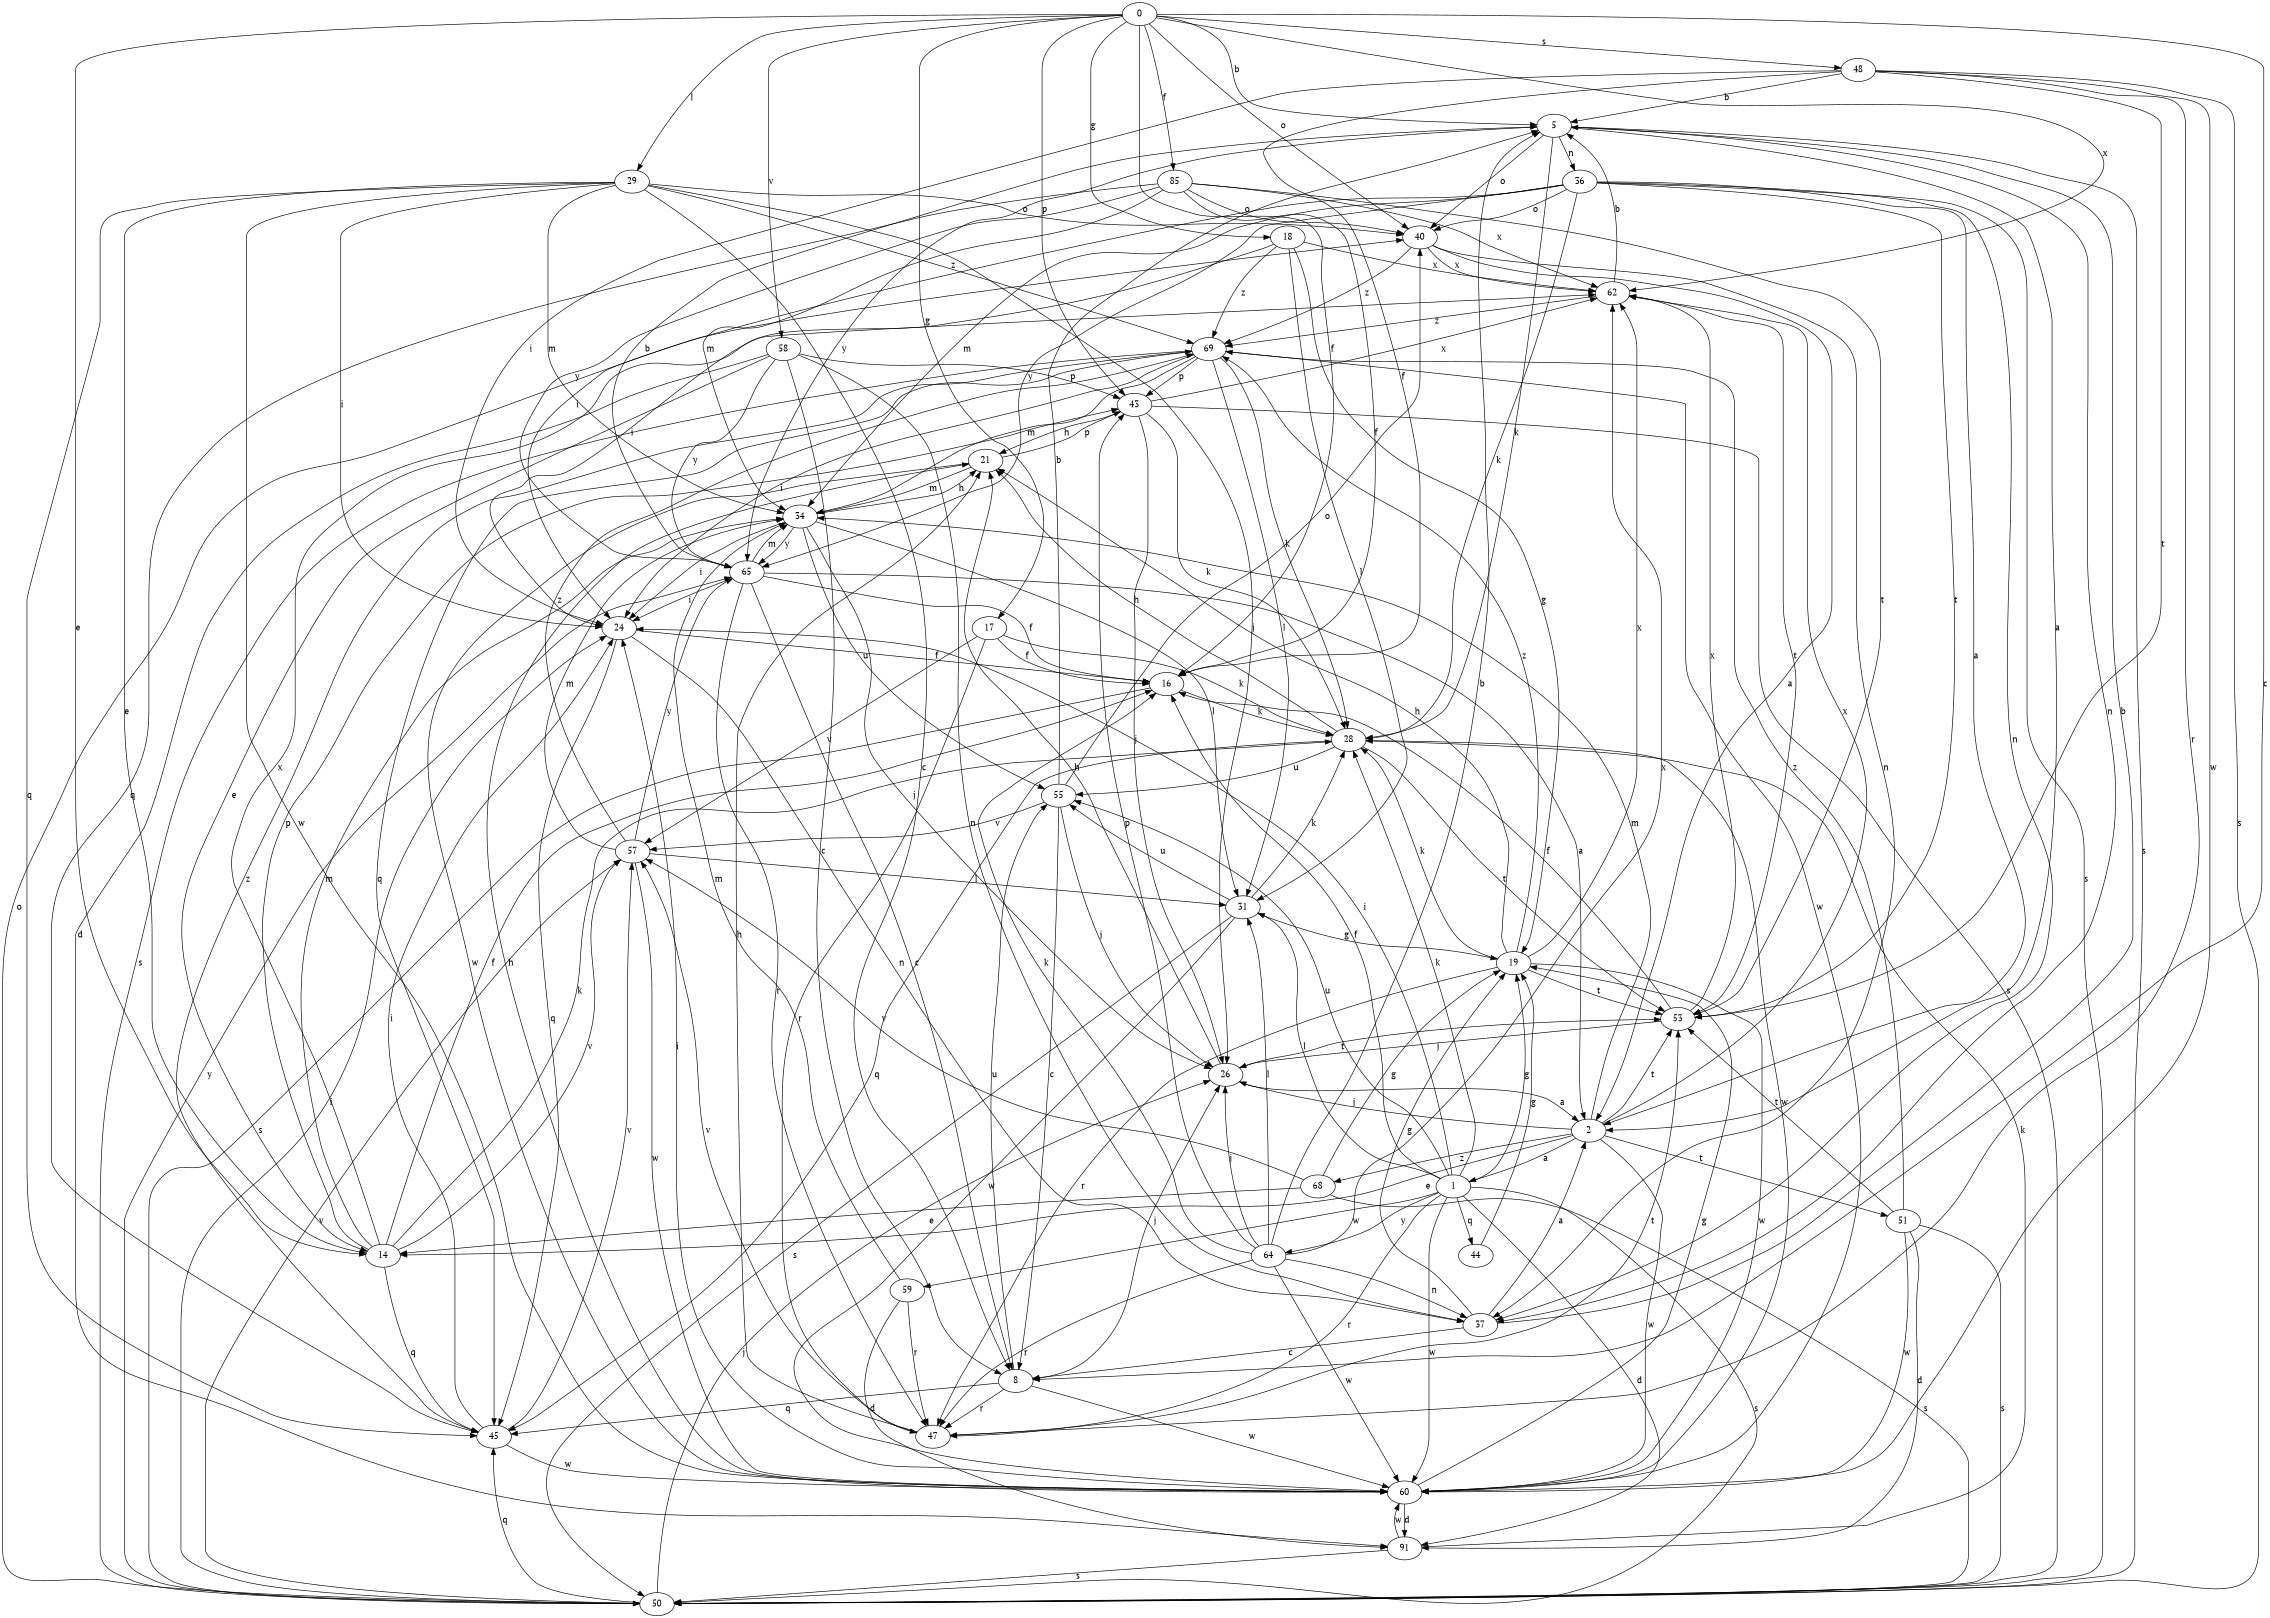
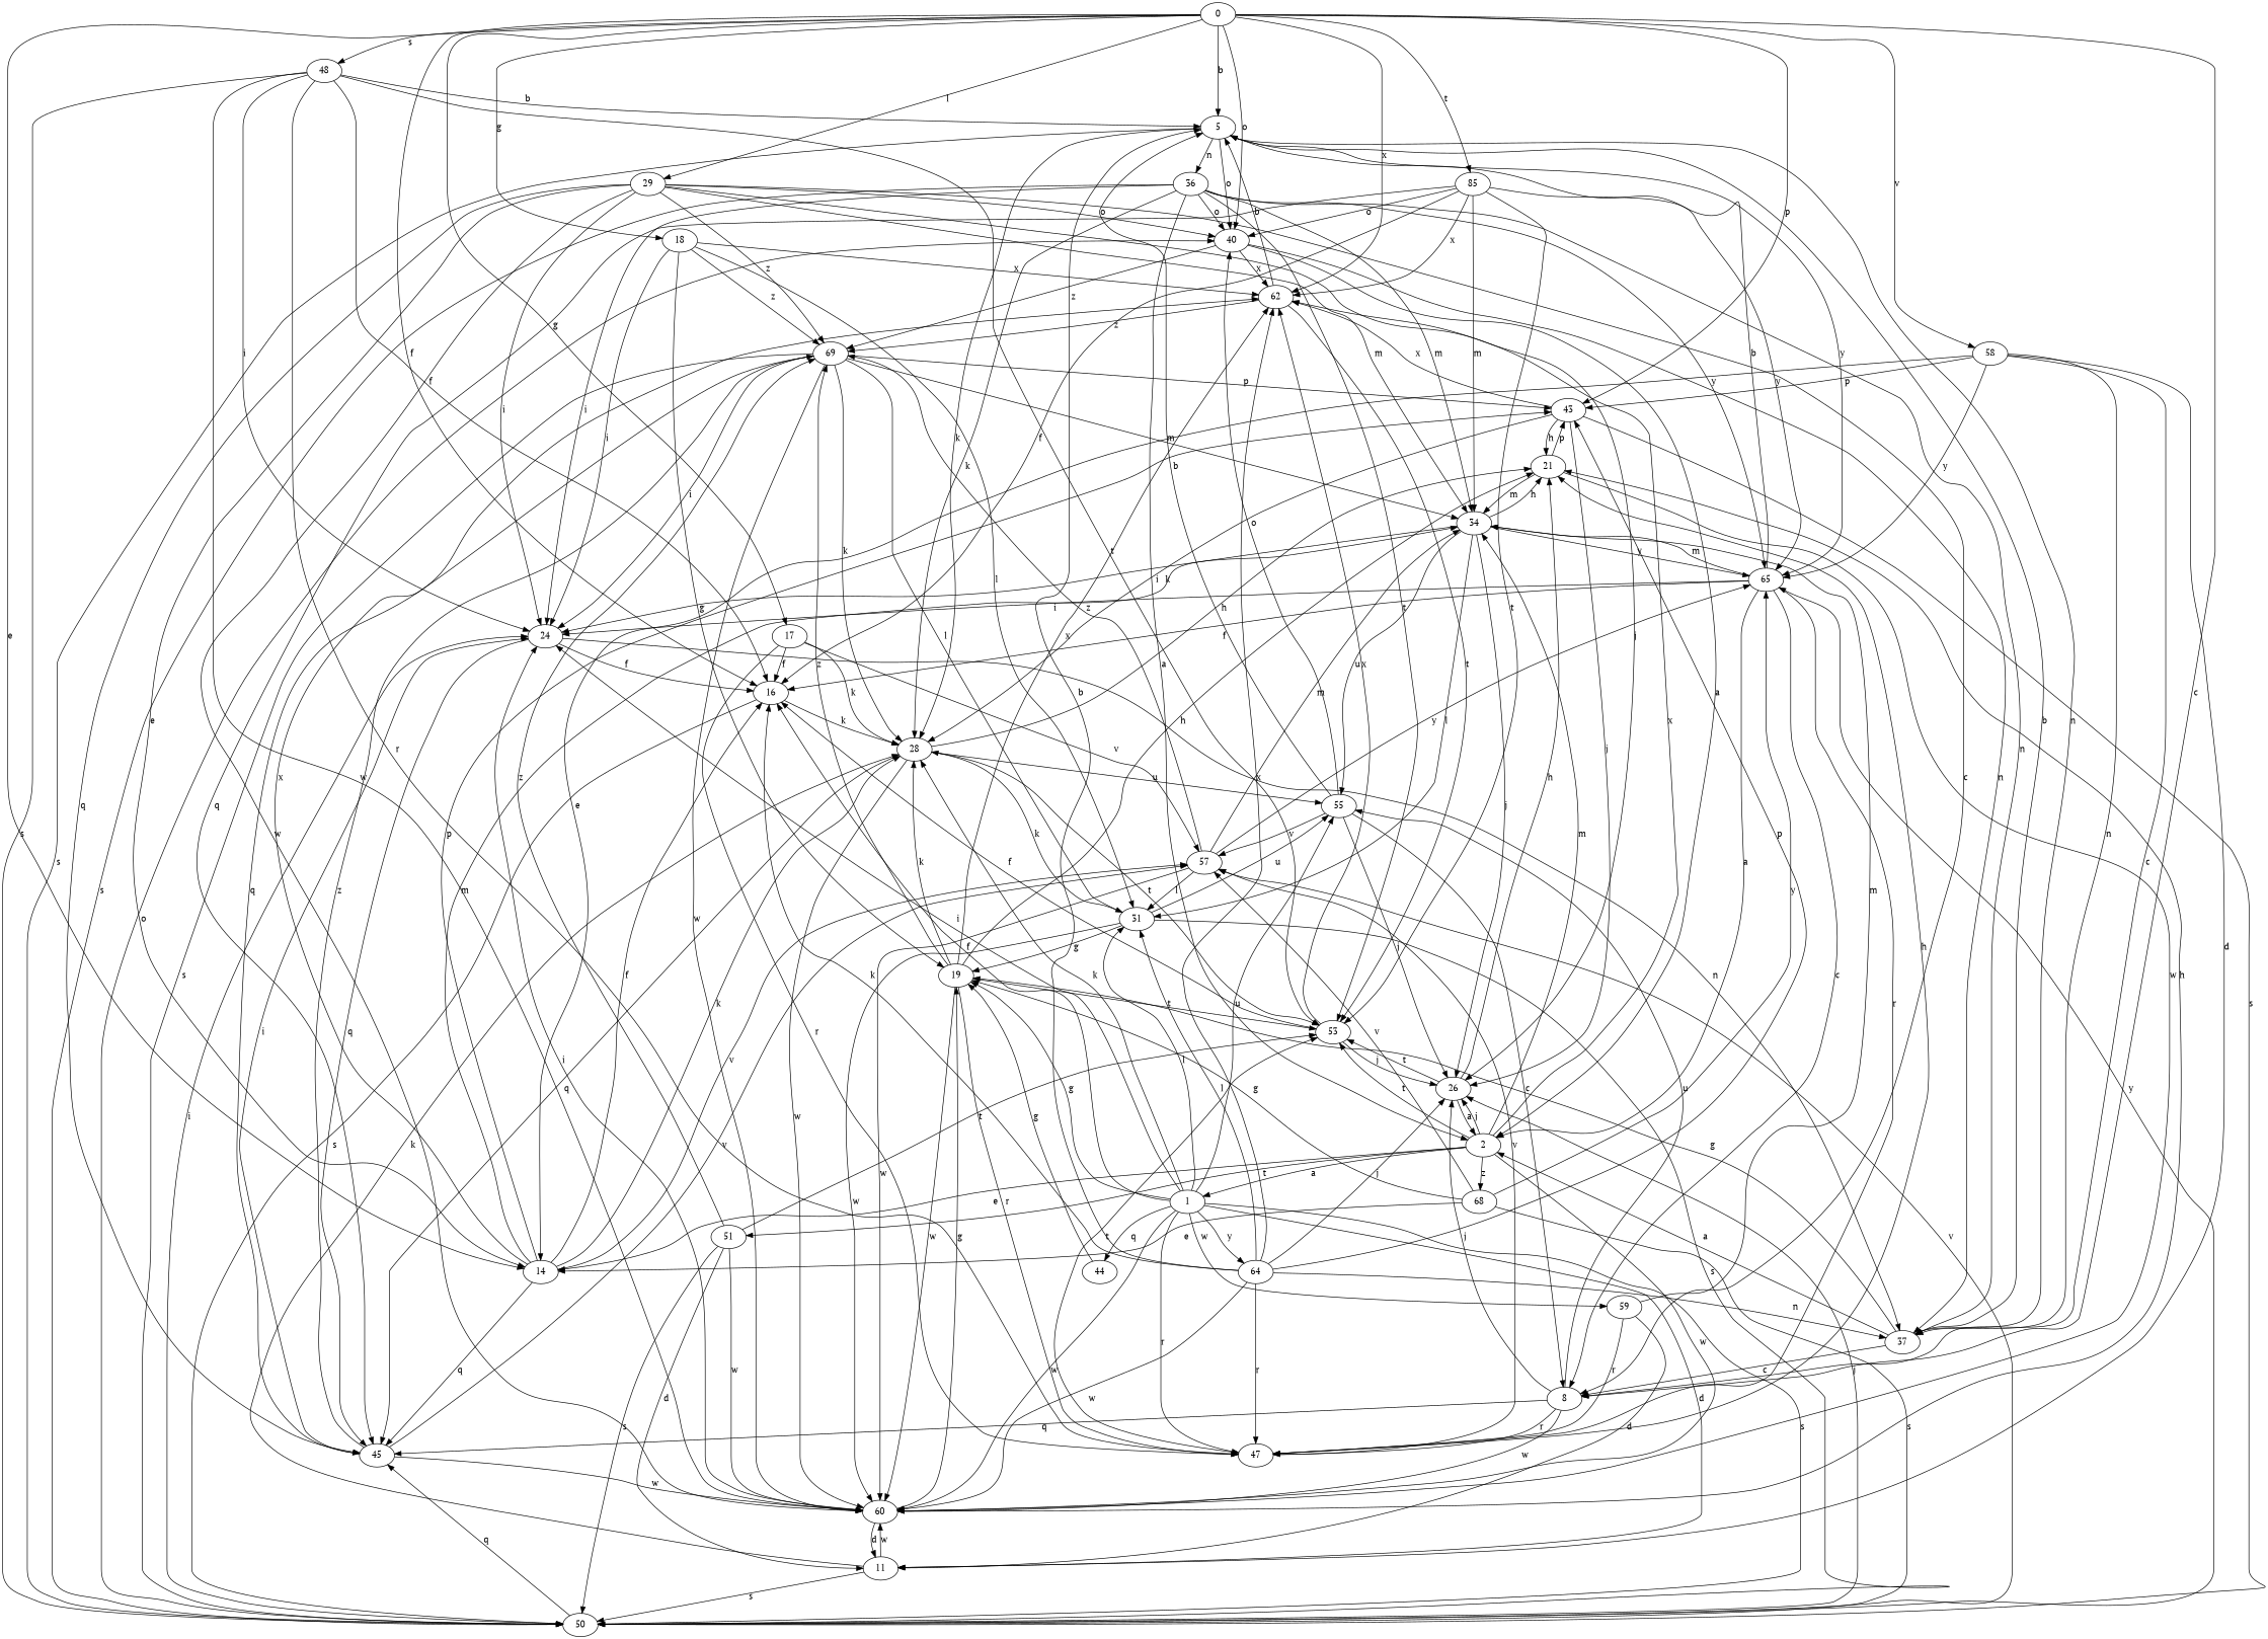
  strict digraph {
    fontname="PT Serif"
    node [fontname="PT Serif"]
    edge [fontname="PT Serif"]
    0
    5
    8
    14
    n5 [label=85]
    16
    17
    18
    29
    40
    43
    48
    n13 [label=58]
    62
    28
    50
    2
    36
    37
    65
    47
    55
    60
    26
    45
    34
    57
    53
    19
    24
    31
    69
    21
-   11 [label=91]
+   11
    1
    44
    59
    64
    51
    68
    0 -> 5 [label=b]
    0 -> 8 [label=c]
    0 -> 14 [label=e]
-   0 -> n5 [label=f]
+   0 -> n5 [label=t]
    0 -> 16 [label=f]
    0 -> 17 [label=g]
    0 -> 18 [label=g]
    0 -> 29 [label=l]
    0 -> 40 [label=o]
    0 -> 43 [label=p]
    0 -> 48 [label=s]
    0 -> n13 [label=v]
    0 -> 62 [label=x]
    5 -> 40 [label=o]
    5 -> 28 [label=k]
    5 -> 50 [label=s]
-   5 -> 2 [label=a]
    5 -> 36 [label=n]
    5 -> 37 [label=n]
    5 -> 65 [label=y]
    8 -> 47 [label=r]
    8 -> 55 [label=u]
    8 -> 60 [label=w]
    8 -> 26 [label=j]
    8 -> 45 [label=q]
    14 -> 16 [label=f]
    14 -> 43 [label=p]
    14 -> 62 [label=x]
    14 -> 28 [label=k]
    14 -> 45 [label=q]
    14 -> 34 [label=m]
    14 -> 57 [label=v]
    n5 -> 16 [label=f]
    n5 -> 40 [label=o]
    n5 -> 62 [label=x]
    n5 -> 65 [label=y]
    n5 -> 45 [label=q]
    n5 -> 34 [label=m]
    n5 -> 53 [label=t]
    16 -> 28 [label=k]
    16 -> 50 [label=s]
    17 -> 16 [label=f]
    17 -> 28 [label=k]
    17 -> 47 [label=r]
    17 -> 57 [label=v]
    18 -> 62 [label=x]
    18 -> 19 [label=g]
    18 -> 24 [label=i]
    18 -> 31 [label=l]
    18 -> 69 [label=z]
    29 -> 8 [label=c]
    29 -> 14 [label=e]
    29 -> 40 [label=o]
    29 -> 60 [label=w]
    29 -> 26 [label=j]
    29 -> 45 [label=q]
    29 -> 34 [label=m]
    29 -> 24 [label=i]
    29 -> 69 [label=z]
    40 -> 62 [label=x]
    40 -> 2 [label=a]
    40 -> 37 [label=n]
    40 -> 69 [label=z]
    43 -> 62 [label=x]
    43 -> 28 [label=k]
    43 -> 50 [label=s]
    43 -> 26 [label=j]
    43 -> 21 [label=h]
    48 -> 5 [label=b]
    48 -> 16 [label=f]
    48 -> 50 [label=s]
    48 -> 47 [label=r]
    48 -> 60 [label=w]
    48 -> 53 [label=t]
    48 -> 24 [label=i]
    n13 -> 8 [label=c]
    n13 -> 14 [label=e]
    n13 -> 43 [label=p]
    n13 -> 37 [label=n]
    n13 -> 65 [label=y]
    n13 -> 11 [label=d]
    62 -> 5 [label=b]
    62 -> 53 [label=t]
    62 -> 69 [label=z]
    28 -> 55 [label=u]
    28 -> 60 [label=w]
    28 -> 45 [label=q]
    28 -> 53 [label=t]
    28 -> 21 [label=h]
    50 -> 40 [label=o]
    50 -> 65 [label=y]
    50 -> 26 [label=j]
    50 -> 45 [label=q]
    50 -> 57 [label=v]
    50 -> 24 [label=i]
    2 -> 14 [label=e]
    2 -> 62 [label=x]
    2 -> 60 [label=w]
    2 -> 26 [label=j]
    2 -> 34 [label=m]
    2 -> 53 [label=t]
    2 -> 1 [label=a]
    2 -> 51 [label=t]
    2 -> 68 [label=z]
    36 -> 40 [label=o]
    36 -> 28 [label=k]
    36 -> 50 [label=s]
    36 -> 2 [label=a]
    36 -> 37 [label=n]
    36 -> 65 [label=y]
    36 -> 34 [label=m]
    36 -> 53 [label=t]
    36 -> 24 [label=i]
    37 -> 5 [label=b]
    37 -> 8 [label=c]
    37 -> 2 [label=a]
    37 -> 19 [label=g]
    65 -> 5 [label=b]
    65 -> 8 [label=c]
    65 -> 16 [label=f]
    65 -> 2 [label=a]
    65 -> 47 [label=r]
    65 -> 34 [label=m]
    65 -> 24 [label=i]
    47 -> 57 [label=v]
    47 -> 53 [label=t]
    47 -> 21 [label=h]
    55 -> 5 [label=b]
    55 -> 8 [label=c]
    55 -> 40 [label=o]
    55 -> 26 [label=j]
    55 -> 57 [label=v]
    60 -> 19 [label=g]
    60 -> 24 [label=i]
    60 -> 21 [label=h]
    60 -> 11 [label=d]
    26 -> 2 [label=a]
    26 -> 53 [label=t]
    26 -> 21 [label=h]
    45 -> 60 [label=w]
    45 -> 57 [label=v]
    45 -> 24 [label=i]
    45 -> 69 [label=z]
    34 -> 65 [label=y]
    34 -> 55 [label=u]
    34 -> 26 [label=j]
    34 -> 24 [label=i]
    34 -> 31 [label=l]
    34 -> 21 [label=h]
    57 -> 65 [label=y]
    57 -> 60 [label=w]
    57 -> 34 [label=m]
    57 -> 31 [label=l]
    57 -> 69 [label=z]
    53 -> 16 [label=f]
    53 -> 62 [label=x]
    53 -> 26 [label=j]
    19 -> 62 [label=x]
    19 -> 28 [label=k]
    19 -> 47 [label=r]
    19 -> 60 [label=w]
    19 -> 53 [label=t]
    19 -> 69 [label=z]
    19 -> 21 [label=h]
    24 -> 16 [label=f]
    24 -> 37 [label=n]
    24 -> 45 [label=q]
    31 -> 28 [label=k]
    31 -> 50 [label=s]
    31 -> 55 [label=u]
    31 -> 60 [label=w]
    31 -> 19 [label=g]
    69 -> 43 [label=p]
    69 -> 28 [label=k]
    69 -> 50 [label=s]
    69 -> 60 [label=w]
    69 -> 45 [label=q]
    69 -> 34 [label=m]
    69 -> 24 [label=i]
    69 -> 31 [label=l]
    21 -> 43 [label=p]
    21 -> 60 [label=w]
    21 -> 34 [label=m]
    11 -> 28 [label=k]
    11 -> 50 [label=s]
    11 -> 60 [label=w]
    1 -> 16 [label=f]
    1 -> 28 [label=k]
    1 -> 50 [label=s]
    1 -> 47 [label=r]
    1 -> 55 [label=u]
    1 -> 60 [label=w]
    1 -> 19 [label=g]
    1 -> 24 [label=i]
    1 -> 31 [label=l]
    1 -> 11 [label=d]
    1 -> 44 [label=q]
    1 -> 59 [label=w]
    1 -> 64 [label=y]
    44 -> 19 [label=g]
    59 -> 47 [label=r]
    59 -> 34 [label=m]
    59 -> 11 [label=d]
    64 -> 5 [label=b]
    64 -> 16 [label=k]
    64 -> 43 [label=p]
    64 -> 62 [label=x]
    64 -> 37 [label=n]
    64 -> 47 [label=r]
    64 -> 60 [label=w]
    64 -> 26 [label=j]
    64 -> 31 [label=l]
    51 -> 50 [label=s]
    51 -> 60 [label=w]
    51 -> 53 [label=t]
    51 -> 69 [label=z]
    51 -> 11 [label=d]
    68 -> 14 [label=e]
    68 -> 50 [label=s]
+   68 -> 65 [label=y]
    68 -> 57 [label=v]
    68 -> 19 [label=g]
  }
